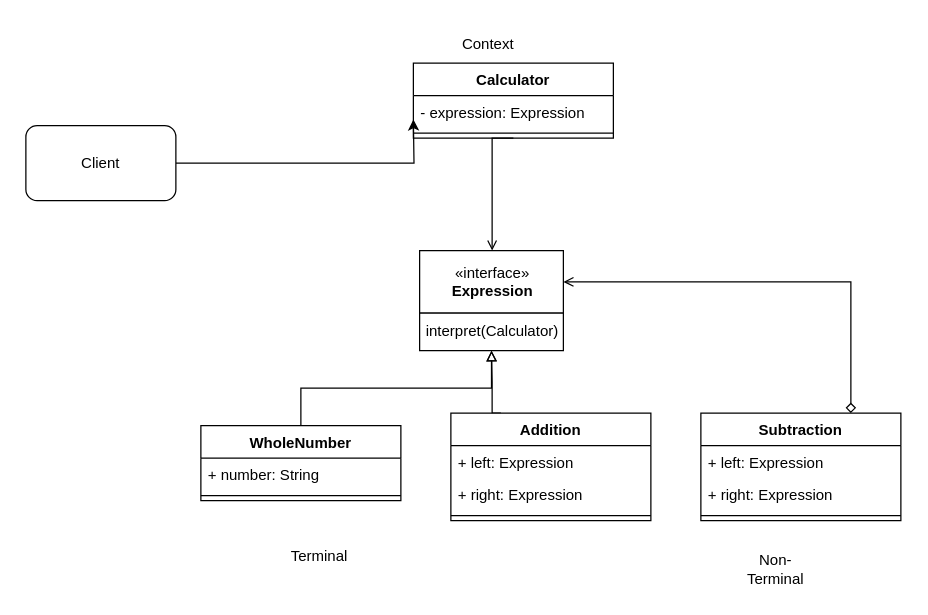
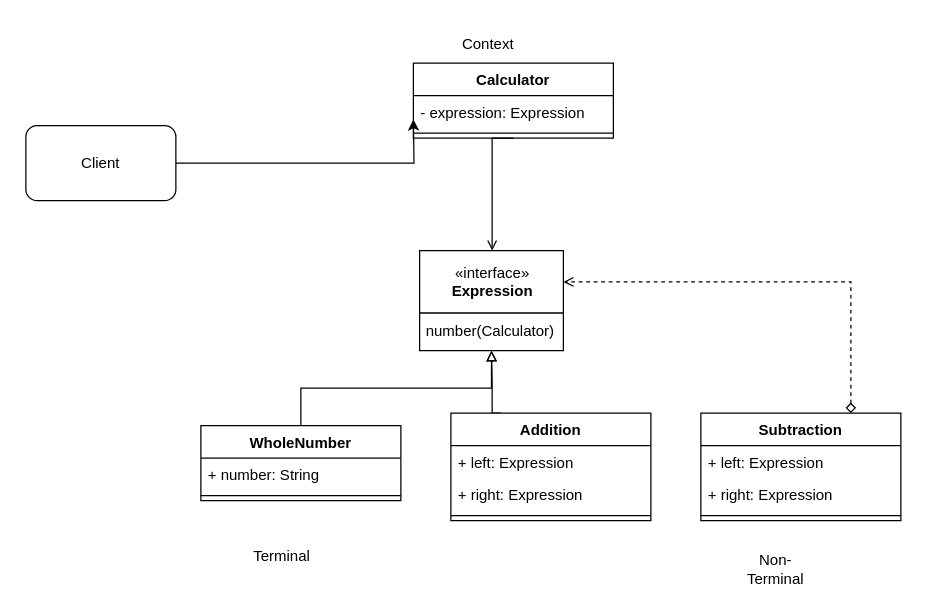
  <mxCell id="0" />
  <mxCell id="1" parent="0" />
  <mxCell id="2" value="Context" style="text;html=1;strokeColor=none;fillColor=none;align=center;verticalAlign=middle;whiteSpace=wrap;rounded=0;" vertex="1" parent="1"><mxGeometry x="360" y="20" width="60" height="30" as="geometry" /></mxCell>
  <mxCell id="3" style="edgeStyle=orthogonalEdgeStyle;rounded=0;orthogonalLoop=1;jettySize=auto;html=1;exitX=1;exitY=0.5;exitDx=0;exitDy=0;entryX=0;entryY=0.75;entryDx=0;entryDy=0;" edge="1" parent="1" source="4"><mxGeometry relative="1" as="geometry"><mxPoint x="330" y="95" as="targetPoint" /></mxGeometry></mxCell>
  <mxCell id="4" value="Client" style="rounded=1;whiteSpace=wrap;html=1;" vertex="1" parent="1"><mxGeometry x="20" y="100" width="120" height="60" as="geometry" /></mxCell>
  <mxCell id="5" value="«interface»&lt;br&gt;&lt;b&gt;Expression&lt;/b&gt;" style="html=1;" vertex="1" parent="1"><mxGeometry x="335" y="200" width="115" height="50" as="geometry" /></mxCell>
- <mxCell id="6" value="&amp;nbsp;interpret(Calculator)" style="html=1;align=left;" vertex="1" parent="1"><mxGeometry x="335" y="250" width="115" height="30" as="geometry" /></mxCell>
+ <mxCell id="6" value="&amp;nbsp;number(Calculator)" style="html=1;align=left;" vertex="1" parent="1"><mxGeometry x="335" y="250" width="115" height="30" as="geometry" /></mxCell>
  <mxCell id="7" style="edgeStyle=orthogonalEdgeStyle;rounded=0;orthogonalLoop=1;jettySize=auto;html=1;exitX=0.25;exitY=0;exitDx=0;exitDy=0;entryX=0.5;entryY=1;entryDx=0;entryDy=0;endArrow=block;endFill=0;" edge="1" parent="1" source="8" target="6"><mxGeometry relative="1" as="geometry"><Array as="points"><mxPoint x="393" y="330" /><mxPoint x="393" y="305" /></Array></mxGeometry></mxCell>
  <mxCell id="8" value="Addition" style="swimlane;fontStyle=1;align=center;verticalAlign=top;childLayout=stackLayout;horizontal=1;startSize=26;horizontalStack=0;resizeParent=1;resizeParentMax=0;resizeLast=0;collapsible=1;marginBottom=0;" vertex="1" parent="1"><mxGeometry x="360" y="330" width="160" height="86" as="geometry" /></mxCell>
  <mxCell id="9" value="+ left: Expression" style="text;strokeColor=none;fillColor=none;align=left;verticalAlign=top;spacingLeft=4;spacingRight=4;overflow=hidden;rotatable=0;points=[[0,0.5],[1,0.5]];portConstraint=eastwest;" vertex="1" parent="8"><mxGeometry y="26" width="160" height="26" as="geometry" /></mxCell>
  <mxCell id="10" value="+ right: Expression" style="text;strokeColor=none;fillColor=none;align=left;verticalAlign=top;spacingLeft=4;spacingRight=4;overflow=hidden;rotatable=0;points=[[0,0.5],[1,0.5]];portConstraint=eastwest;" vertex="1" parent="8"><mxGeometry y="52" width="160" height="26" as="geometry" /></mxCell>
  <mxCell id="11" value="" style="line;strokeWidth=1;fillColor=none;align=left;verticalAlign=middle;spacingTop=-1;spacingLeft=3;spacingRight=3;rotatable=0;labelPosition=right;points=[];portConstraint=eastwest;" vertex="1" parent="8"><mxGeometry y="78" width="160" height="8" as="geometry" /></mxCell>
  <mxCell id="12" style="edgeStyle=orthogonalEdgeStyle;rounded=0;orthogonalLoop=1;jettySize=auto;html=1;exitX=0.5;exitY=0;exitDx=0;exitDy=0;entryX=0.5;entryY=1;entryDx=0;entryDy=0;endArrow=block;endFill=0;" edge="1" parent="1" source="13" target="6"><mxGeometry relative="1" as="geometry" /></mxCell>
  <mxCell id="13" value="WholeNumber" style="swimlane;fontStyle=1;align=center;verticalAlign=top;childLayout=stackLayout;horizontal=1;startSize=26;horizontalStack=0;resizeParent=1;resizeParentMax=0;resizeLast=0;collapsible=1;marginBottom=0;" vertex="1" parent="1"><mxGeometry x="160" y="340" width="160" height="60" as="geometry" /></mxCell>
  <mxCell id="14" value="+ number: String" style="text;strokeColor=none;fillColor=none;align=left;verticalAlign=top;spacingLeft=4;spacingRight=4;overflow=hidden;rotatable=0;points=[[0,0.5],[1,0.5]];portConstraint=eastwest;" vertex="1" parent="13"><mxGeometry y="26" width="160" height="26" as="geometry" /></mxCell>
  <mxCell id="15" value="" style="line;strokeWidth=1;fillColor=none;align=left;verticalAlign=middle;spacingTop=-1;spacingLeft=3;spacingRight=3;rotatable=0;labelPosition=right;points=[];portConstraint=eastwest;" vertex="1" parent="13"><mxGeometry y="52" width="160" height="8" as="geometry" /></mxCell>
- <mxCell id="16" style="edgeStyle=orthogonalEdgeStyle;rounded=0;orthogonalLoop=1;jettySize=auto;html=1;exitX=0.75;exitY=0;exitDx=0;exitDy=0;entryX=1;entryY=0.5;entryDx=0;entryDy=0;endArrow=open;endFill=0;startArrow=diamond;startFill=0;" edge="1" parent="1" source="17" target="5"><mxGeometry relative="1" as="geometry" /></mxCell>
+ <mxCell id="16" style="edgeStyle=orthogonalEdgeStyle;rounded=0;orthogonalLoop=1;jettySize=auto;html=1;exitX=0.75;exitY=0;exitDx=0;exitDy=0;entryX=1;entryY=0.5;entryDx=0;entryDy=0;endArrow=open;endFill=0;startArrow=diamond;startFill=0;dashed=1;" edge="1" parent="1" source="17" target="5"><mxGeometry relative="1" as="geometry" /></mxCell>
  <mxCell id="17" value="Subtraction" style="swimlane;fontStyle=1;align=center;verticalAlign=top;childLayout=stackLayout;horizontal=1;startSize=26;horizontalStack=0;resizeParent=1;resizeParentMax=0;resizeLast=0;collapsible=1;marginBottom=0;" vertex="1" parent="1"><mxGeometry x="560" y="330" width="160" height="86" as="geometry" /></mxCell>
  <mxCell id="18" value="+ left: Expression" style="text;strokeColor=none;fillColor=none;align=left;verticalAlign=top;spacingLeft=4;spacingRight=4;overflow=hidden;rotatable=0;points=[[0,0.5],[1,0.5]];portConstraint=eastwest;" vertex="1" parent="17"><mxGeometry y="26" width="160" height="26" as="geometry" /></mxCell>
  <mxCell id="19" value="+ right: Expression" style="text;strokeColor=none;fillColor=none;align=left;verticalAlign=top;spacingLeft=4;spacingRight=4;overflow=hidden;rotatable=0;points=[[0,0.5],[1,0.5]];portConstraint=eastwest;" vertex="1" parent="17"><mxGeometry y="52" width="160" height="26" as="geometry" /></mxCell>
  <mxCell id="20" value="" style="line;strokeWidth=1;fillColor=none;align=left;verticalAlign=middle;spacingTop=-1;spacingLeft=3;spacingRight=3;rotatable=0;labelPosition=right;points=[];portConstraint=eastwest;" vertex="1" parent="17"><mxGeometry y="78" width="160" height="8" as="geometry" /></mxCell>
- <mxCell id="21" value="Terminal" style="text;html=1;strokeColor=none;fillColor=none;align=center;verticalAlign=middle;whiteSpace=wrap;rounded=0;" vertex="1" parent="1"><mxGeometry x="225" y="430" width="60" height="30" as="geometry" /></mxCell>
+ <mxCell id="21" value="Terminal" style="text;html=1;strokeColor=none;fillColor=none;align=center;verticalAlign=middle;whiteSpace=wrap;rounded=0;" vertex="1" parent="1"><mxGeometry x="195" y="430" width="60" height="30" as="geometry" /></mxCell>
  <mxCell id="22" value="Non- Terminal" style="text;html=1;strokeColor=none;fillColor=none;align=center;verticalAlign=middle;whiteSpace=wrap;rounded=0;" vertex="1" parent="1"><mxGeometry x="590" y="440" width="60" height="30" as="geometry" /></mxCell>
  <mxCell id="23" style="edgeStyle=orthogonalEdgeStyle;rounded=0;orthogonalLoop=1;jettySize=auto;html=1;exitX=0.5;exitY=1;exitDx=0;exitDy=0;startArrow=none;startFill=0;endArrow=open;endFill=0;" edge="1" parent="1" source="24" target="5"><mxGeometry relative="1" as="geometry"><Array as="points"><mxPoint x="393" y="110" /></Array></mxGeometry></mxCell>
  <mxCell id="24" value="Calculator" style="swimlane;fontStyle=1;align=center;verticalAlign=top;childLayout=stackLayout;horizontal=1;startSize=26;horizontalStack=0;resizeParent=1;resizeParentMax=0;resizeLast=0;collapsible=1;marginBottom=0;" vertex="1" parent="1"><mxGeometry x="330" y="50" width="160" height="60" as="geometry" /></mxCell>
  <mxCell id="25" value="- expression: Expression" style="text;strokeColor=none;fillColor=none;align=left;verticalAlign=top;spacingLeft=4;spacingRight=4;overflow=hidden;rotatable=0;points=[[0,0.5],[1,0.5]];portConstraint=eastwest;" vertex="1" parent="24"><mxGeometry y="26" width="160" height="26" as="geometry" /></mxCell>
  <mxCell id="26" value="" style="line;strokeWidth=1;fillColor=none;align=left;verticalAlign=middle;spacingTop=-1;spacingLeft=3;spacingRight=3;rotatable=0;labelPosition=right;points=[];portConstraint=eastwest;" vertex="1" parent="24"><mxGeometry y="52" width="160" height="8" as="geometry" /></mxCell>
